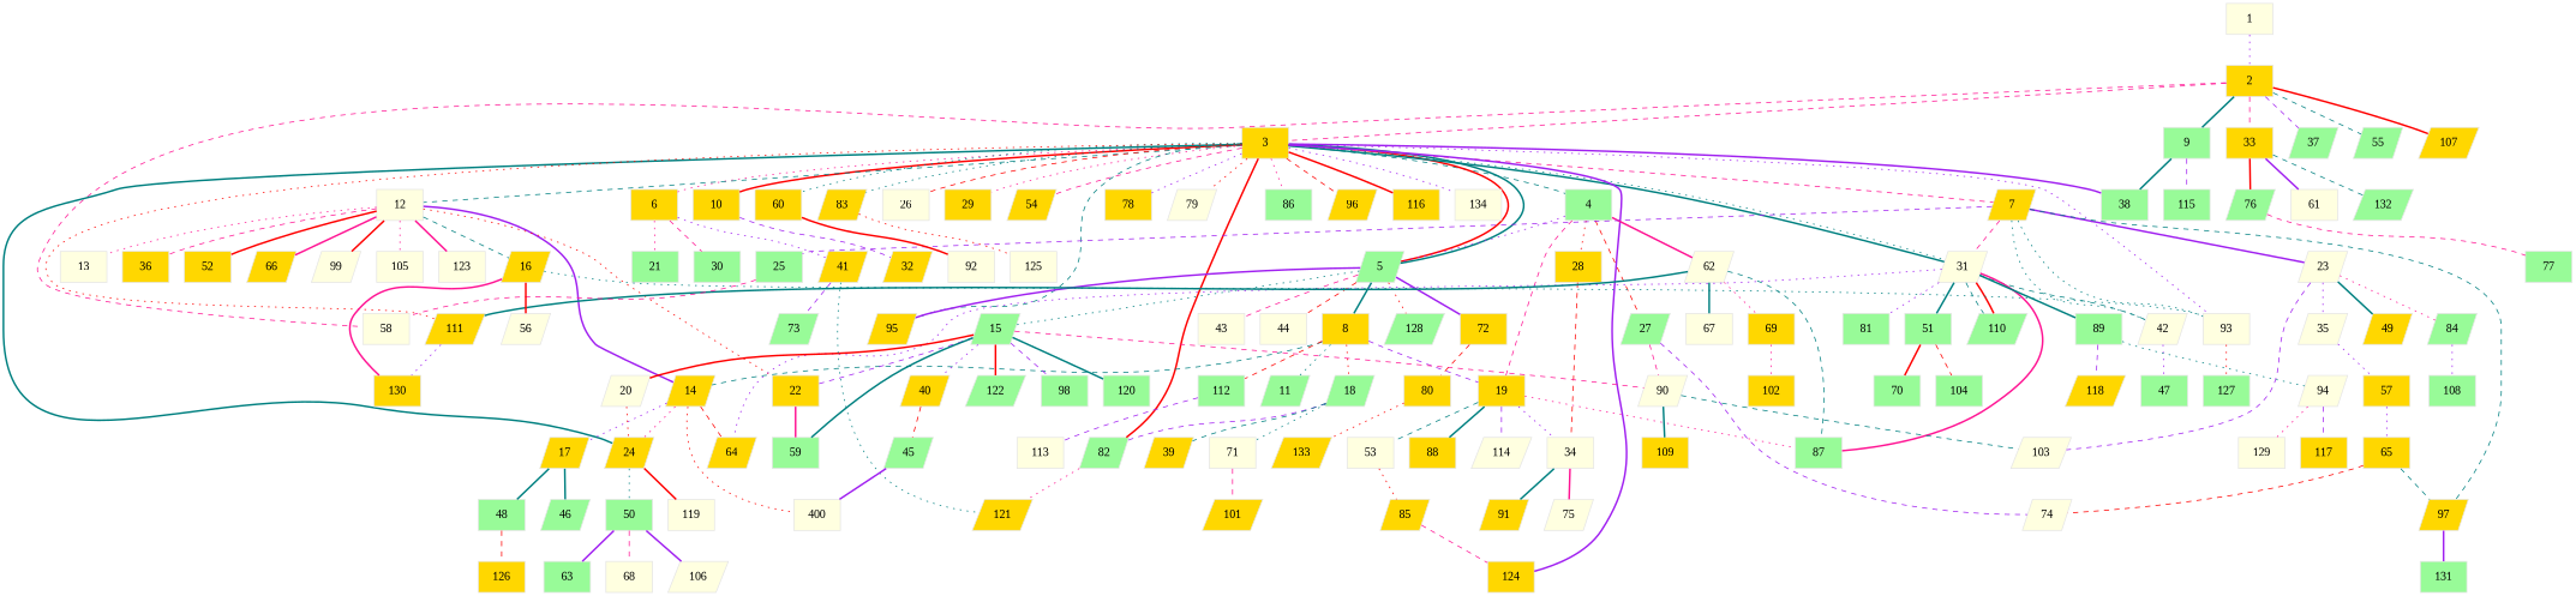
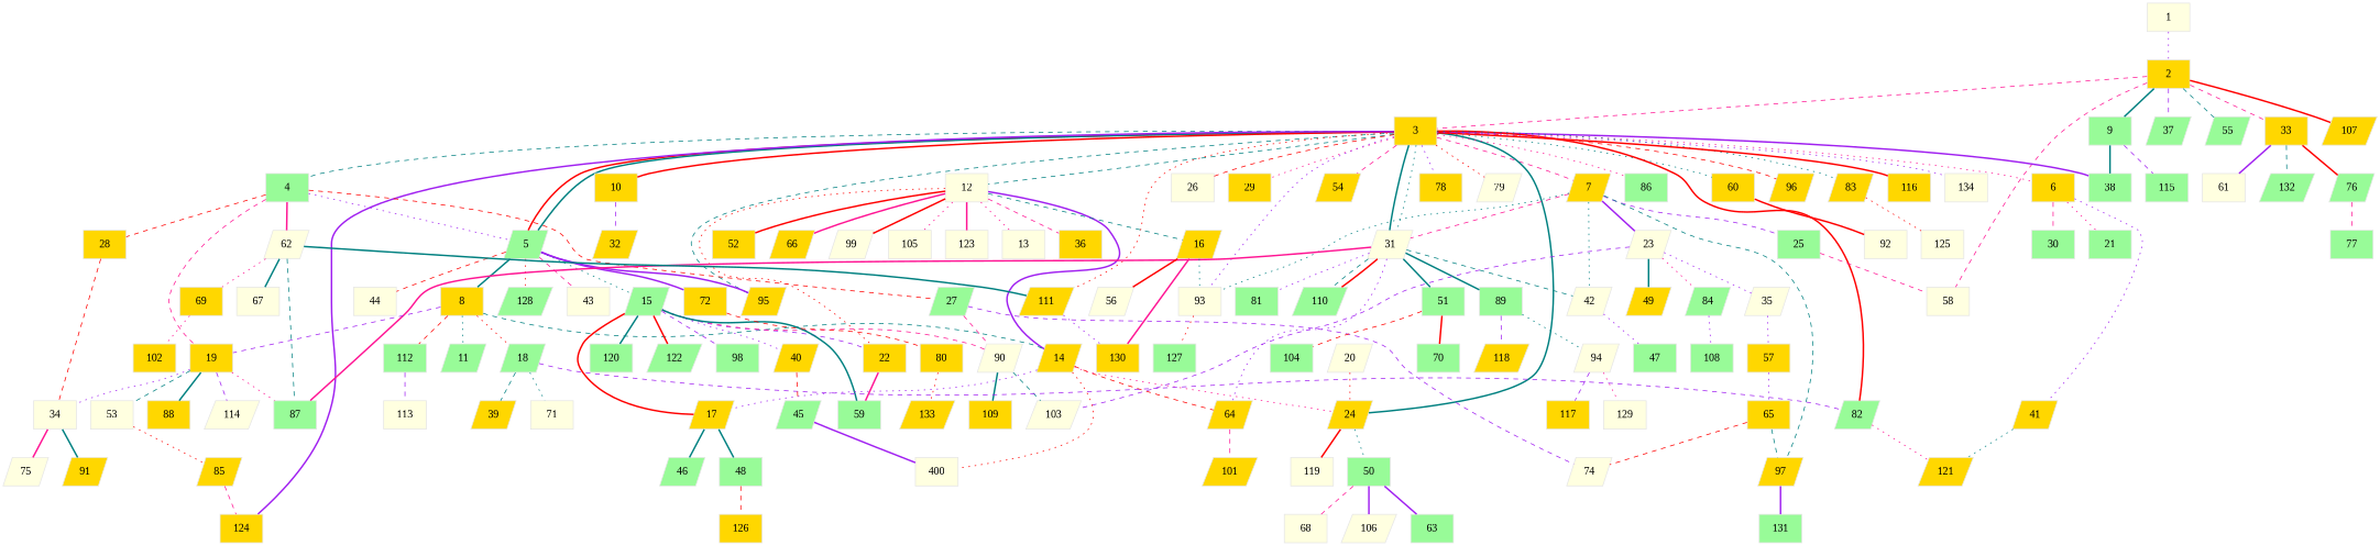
  graph {
    fontname="Liberation Serif"
    node [color=gray90 fillcolor=gold fontname="Liberation Serif" shape=box style=filled]
    edge [color=teal fontname="Liberation Serif" style=dashed]
    1 [fillcolor=lightyellow]
    2
    3
    9 [fillcolor=palegreen]
    33
    37 [fillcolor=palegreen shape=parallelogram]
    55 [fillcolor=palegreen shape=parallelogram]
    58 [fillcolor=lightyellow]
    107 [shape=parallelogram]
    4 [fillcolor=palegreen]
    5 [fillcolor=palegreen shape=parallelogram]
    6
    7 [shape=parallelogram]
    10
    12 [fillcolor=lightyellow]
    24 [shape=parallelogram]
    26 [fillcolor=lightyellow]
    29
    31 [fillcolor=lightyellow shape=parallelogram]
    38 [fillcolor=palegreen]
    54 [shape=parallelogram]
    60
    78
    79 [fillcolor=lightyellow shape=parallelogram]
    82 [fillcolor=palegreen shape=parallelogram]
    83 [shape=parallelogram]
    86 [fillcolor=palegreen]
    93 [fillcolor=lightyellow]
    95 [shape=parallelogram]
    96 [shape=parallelogram]
    111 [shape=parallelogram]
    116
    124
    134 [fillcolor=lightyellow]
    115 [fillcolor=palegreen]
    76 [fillcolor=palegreen shape=parallelogram]
    61 [fillcolor=lightyellow]
    132 [fillcolor=palegreen shape=parallelogram]
    19
    27 [fillcolor=palegreen shape=parallelogram]
    28
    62 [fillcolor=lightyellow shape=parallelogram]
    8
    15 [fillcolor=palegreen shape=parallelogram]
    43 [fillcolor=lightyellow]
    44 [fillcolor=lightyellow]
    72
    128 [fillcolor=palegreen shape=parallelogram]
    21 [fillcolor=palegreen]
    30 [fillcolor=palegreen]
    41 [shape=parallelogram]
    23 [fillcolor=lightyellow shape=parallelogram]
    25 [fillcolor=palegreen]
    42 [fillcolor=lightyellow shape=parallelogram]
    97 [shape=parallelogram]
    32 [shape=parallelogram]
    14 [shape=parallelogram]
    13 [fillcolor=lightyellow]
    16 [shape=parallelogram]
    22
    36
    52
    66 [shape=parallelogram]
    99 [fillcolor=lightyellow shape=parallelogram]
    105 [fillcolor=lightyellow]
    123 [fillcolor=lightyellow]
    50 [fillcolor=palegreen]
    119 [fillcolor=lightyellow]
    64 [shape=parallelogram]
    87 [fillcolor=palegreen]
    51 [fillcolor=palegreen]
    81 [fillcolor=palegreen]
    89 [fillcolor=palegreen]
    110 [fillcolor=palegreen shape=parallelogram]
    92 [fillcolor=lightyellow]
    121 [shape=parallelogram]
    125 [fillcolor=lightyellow]
    127 [fillcolor=palegreen]
    130
    34 [fillcolor=lightyellow]
    53 [fillcolor=lightyellow]
    88
    114 [fillcolor=lightyellow shape=parallelogram]
    90 [fillcolor=lightyellow shape=parallelogram]
    74 [fillcolor=lightyellow shape=parallelogram]
    75 [fillcolor=lightyellow shape=parallelogram]
    91 [shape=parallelogram]
    67 [fillcolor=lightyellow]
    69
    11 [fillcolor=palegreen shape=parallelogram]
    18 [fillcolor=palegreen shape=parallelogram]
    112 [fillcolor=palegreen]
    20 [fillcolor=lightyellow shape=parallelogram]
    40 [shape=parallelogram]
    59 [fillcolor=palegreen]
    98 [fillcolor=palegreen]
    120 [fillcolor=palegreen]
    122 [fillcolor=palegreen shape=parallelogram]
    80
-   73 [fillcolor=palegreen shape=parallelogram]
    35 [fillcolor=lightyellow shape=parallelogram]
    49 [shape=parallelogram]
    84 [fillcolor=palegreen shape=parallelogram]
    103 [fillcolor=lightyellow shape=parallelogram]
    47 [fillcolor=palegreen]
    131 [fillcolor=palegreen]
    17 [shape=parallelogram]
    n108 [fillcolor=lightyellow label=400]
    39 [shape=parallelogram]
    71 [fillcolor=lightyellow]
    113 [fillcolor=lightyellow]
    56 [fillcolor=lightyellow shape=parallelogram]
    46 [fillcolor=palegreen shape=parallelogram]
    48 [fillcolor=palegreen]
    101 [shape=parallelogram]
    45 [fillcolor=palegreen shape=parallelogram]
    109
    126
    85 [shape=parallelogram]
    57
    108 [fillcolor=palegreen]
    63 [fillcolor=palegreen]
    68 [fillcolor=lightyellow]
    106 [fillcolor=lightyellow shape=parallelogram]
    77 [fillcolor=palegreen]
    70 [fillcolor=palegreen]
    104 [fillcolor=palegreen]
    94 [fillcolor=lightyellow shape=parallelogram]
    118 [shape=parallelogram]
    65
    102
    133 [shape=parallelogram]
    117
    129 [fillcolor=lightyellow]
    1 -- 2 [color=purple style=dotted]
    2 -- 3 [color=deeppink]
    2 -- 9 [style=bold]
    2 -- 33 [color=deeppink]
    2 -- 37 [color=purple]
    2 -- 55
    2 -- 58 [color=deeppink]
    2 -- 107 [color=red style=bold]
    3 -- 4
    3 -- 5 [color=red style=bold]
    3 -- 5 [style=bold]
    3 -- 6 [color=deeppink style=dotted]
    3 -- 7 [color=deeppink]
    3 -- 10 [color=red style=bold]
    3 -- 12
    3 -- 24 [style=bold]
    3 -- 26 [color=red]
    3 -- 29 [color=deeppink style=dotted]
    3 -- 31 [style=bold]
    3 -- 31 [style=dotted]
    3 -- 38 [color=purple style=bold]
    3 -- 54 [color=deeppink]
    3 -- 60 [style=dotted]
    3 -- 78 [color=purple style=dotted]
    3 -- 79 [color=red style=dotted]
    3 -- 82 [color=red style=bold]
    3 -- 83 [style=dotted]
    3 -- 86 [color=deeppink style=dotted]
    3 -- 93 [color=purple style=dotted]
    3 -- 95
    3 -- 96 [color=red]
    3 -- 111 [color=red style=dotted]
    3 -- 116 [color=red style=bold]
    3 -- 124 [color=purple style=bold]
    3 -- 134 [color=purple style=dotted]
    9 -- 38 [style=bold]
    9 -- 115 [color=purple]
    33 -- 76 [color=red style=bold]
    33 -- 61 [color=purple style=bold]
    33 -- 132
    4 -- 5 [color=purple style=dotted]
    4 -- 19 [color=deeppink]
    4 -- 27 [color=red]
-   4 -- 28 [color=red style=dotted]
+   4 -- 28 [color=red]
    4 -- 62 [color=deeppink style=bold]
    5 -- 95 [color=purple style=bold]
    5 -- 8 [style=bold]
    5 -- 15 [style=dotted]
    5 -- 43 [color=deeppink]
    5 -- 44 [color=red]
    5 -- 72 [color=purple style=bold]
    5 -- 128 [color=red style=dotted]
    6 -- 21 [color=deeppink style=dotted]
    6 -- 30 [color=deeppink]
    6 -- 41 [color=purple style=dotted]
    7 -- 31 [color=deeppink]
    7 -- 93 [style=dotted]
    7 -- 23 [color=purple style=bold]
    7 -- 25 [color=purple]
    7 -- 42 [style=dotted]
    7 -- 97
    10 -- 32 [color=purple]
    12 -- 14 [color=purple style=bold]
    12 -- 13 [color=deeppink style=dotted]
    12 -- 16
    12 -- 22 [color=red style=dotted]
    12 -- 36 [color=deeppink]
    12 -- 52 [color=red style=bold]
    12 -- 66 [color=deeppink style=bold]
    12 -- 99 [color=red style=bold]
    12 -- 105 [color=deeppink style=dotted]
    12 -- 123 [color=deeppink style=bold]
    24 -- 50 [style=dotted]
    24 -- 119 [color=red style=bold]
    31 -- 42
    31 -- 64 [color=purple style=dotted]
    31 -- 87 [color=deeppink style=bold]
    31 -- 51 [style=bold]
    31 -- 81 [color=purple style=dotted]
    31 -- 89 [style=bold]
    31 -- 110
    31 -- 110 [color=red style=bold]
    60 -- 92 [color=red style=bold]
    82 -- 121 [color=deeppink style=dotted]
    83 -- 125 [color=red style=dotted]
    93 -- 127 [color=red style=dotted]
    111 -- 130 [color=purple style=dotted]
    76 -- 77 [color=deeppink]
    19 -- 87 [color=deeppink style=dotted]
    19 -- 34 [color=purple style=dotted]
    19 -- 53
    19 -- 88 [style=bold]
    19 -- 114 [color=purple]
    27 -- 90 [color=deeppink]
    27 -- 74 [color=purple]
    28 -- 34 [color=red]
    62 -- 111 [style=bold]
    62 -- 87
    62 -- 67 [style=bold]
    62 -- 69 [color=deeppink style=dotted]
    8 -- 19 [color=purple]
    8 -- 14
    8 -- 11 [style=dotted]
    8 -- 18 [color=red style=dotted]
    8 -- 112 [color=red]
    15 -- 22 [color=purple]
    15 -- 90 [color=deeppink]
-   15 -- 20 [color=red style=bold]
+   15 -- 17 [color=red style=bold]
    15 -- 40 [color=purple style=dotted]
    15 -- 59 [style=bold]
    15 -- 98 [color=purple]
    15 -- 120 [style=bold]
    15 -- 122 [color=red style=bold]
    72 -- 80 [color=red]
    41 -- 121 [style=dotted]
-   41 -- 73 [color=purple]
    23 -- 35 [color=purple style=dotted]
    23 -- 49 [style=bold]
    23 -- 84 [color=deeppink style=dotted]
    23 -- 103 [color=purple]
    25 -- 58 [color=deeppink]
    42 -- 47 [color=purple style=dotted]
    97 -- 131 [color=purple style=bold]
    14 -- 24 [color=deeppink style=dotted]
    14 -- 64 [color=red]
    14 -- 17 [color=purple style=dotted]
    14 -- n108 [color=red style=dotted]
    16 -- 93 [style=dotted]
    16 -- 130 [color=deeppink style=bold]
    16 -- 56 [color=red style=bold]
    22 -- 59 [color=deeppink style=bold]
    50 -- 63 [color=purple style=bold]
    50 -- 68 [color=deeppink]
    50 -- 106 [color=purple style=bold]
-   71 -- 101 [color=deeppink]
+   64 -- 101 [color=deeppink]
    51 -- 70 [color=red style=bold]
    51 -- 104 [color=red]
    89 -- 94 [style=dotted]
    89 -- 118 [color=purple]
    34 -- 75 [color=deeppink style=bold]
    34 -- 91 [style=bold]
    53 -- 85 [color=red style=dotted]
    90 -- 103
    90 -- 109 [style=bold]
    69 -- 102 [color=deeppink style=dotted]
    18 -- 82 [color=purple]
    18 -- 39
    18 -- 71 [style=dotted]
    112 -- 113 [color=purple]
    20 -- 24 [color=red style=dotted]
    40 -- 45 [color=red]
    80 -- 133 [color=red style=dotted]
    35 -- 57 [color=purple style=dotted]
    84 -- 108 [color=purple style=dotted]
    17 -- 46 [style=bold]
    17 -- 48 [style=bold]
    48 -- 126 [color=red]
    45 -- n108 [color=purple style=bold]
    85 -- 124 [color=deeppink]
    57 -- 65 [color=purple style=dotted]
    94 -- 117 [color=purple]
    94 -- 129 [color=deeppink style=dotted]
    65 -- 97
    65 -- 74 [color=red]
  }
